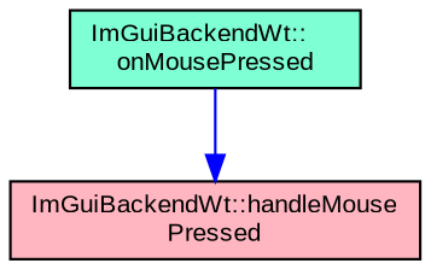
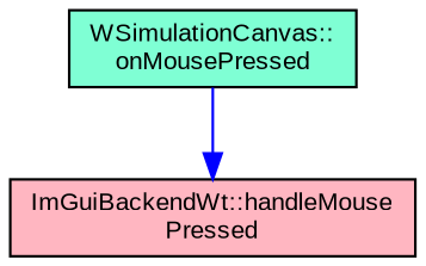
  digraph {
    rankdir=TB
    fontname="Liberation Sans"
    node [color=black fontname="Liberation Sans" fontsize=10 shape=box style=filled]
-   n1 [fillcolor=aquamarine fontcolor=black height=0.2 label="ImGuiBackendWt::\lonMousePressed" width=0.4]
+   n1 [fillcolor=aquamarine fontcolor=black height=0.2 label="WSimulationCanvas::\lonMousePressed" width=0.4]
    n2 [fillcolor=lightpink height=0.2 label="ImGuiBackendWt::handleMouse\lPressed" width=0.4]
    n1 -> n2 [color=blue fontname="Liberation Sans" fontsize=10 labelfontname=Helvetica labelfontsize=10 style=solid]
  }
